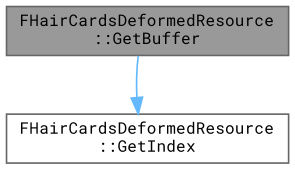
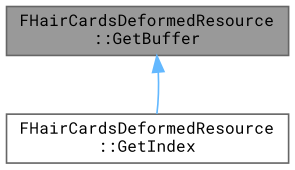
  digraph {
    rankdir=TB
    fontname="Roboto Mono"
    node [fontname="Roboto Mono" fontsize=10 shape=box style=filled]
    n1 [color=gray40 fillcolor=grey60 fontcolor=black height=0.2 label="FHairCardsDeformedResource\l::GetBuffer" width=0.4]
    n2 [color=grey40 fillcolor=white height=0.2 label="FHairCardsDeformedResource\l::GetIndex" width=0.4]
-   n1 -> n2 [color=steelblue1 fontname="Roboto Mono" fontsize=10 labelfontname=Helvetica labelfontsize=10 style=solid]
+   n2 -> n1 [color=steelblue1 fontname="Roboto Mono" fontsize=10 labelfontname=Helvetica labelfontsize=10 style=solid]
  }
